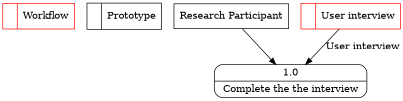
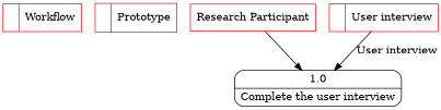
  digraph {
    node [shape=record]
    n1 [color=red label="<f0>  |<f1> Workflow "]
-   n2 [label="<f0>  |<f1> Prototype "]
-   n3 [label="Research Participant" shape=box]
-   n4 [label="{<f0> 1.0|<f1> Complete the the interview }" shape=Mrecord]
+   n2 [label="<f0>  |<f1> Prototype " color=red]
+   n3 [label="Research Participant" shape=box color=red]
+   n4 [label="{<f0> 1.0|<f1> Complete the user interview }" shape=Mrecord]
    n5 [color=red label="<f0>  |<f1> User interview "]
    n3 -> n4
    n5 -> n4 [label="User interview"]
  }
